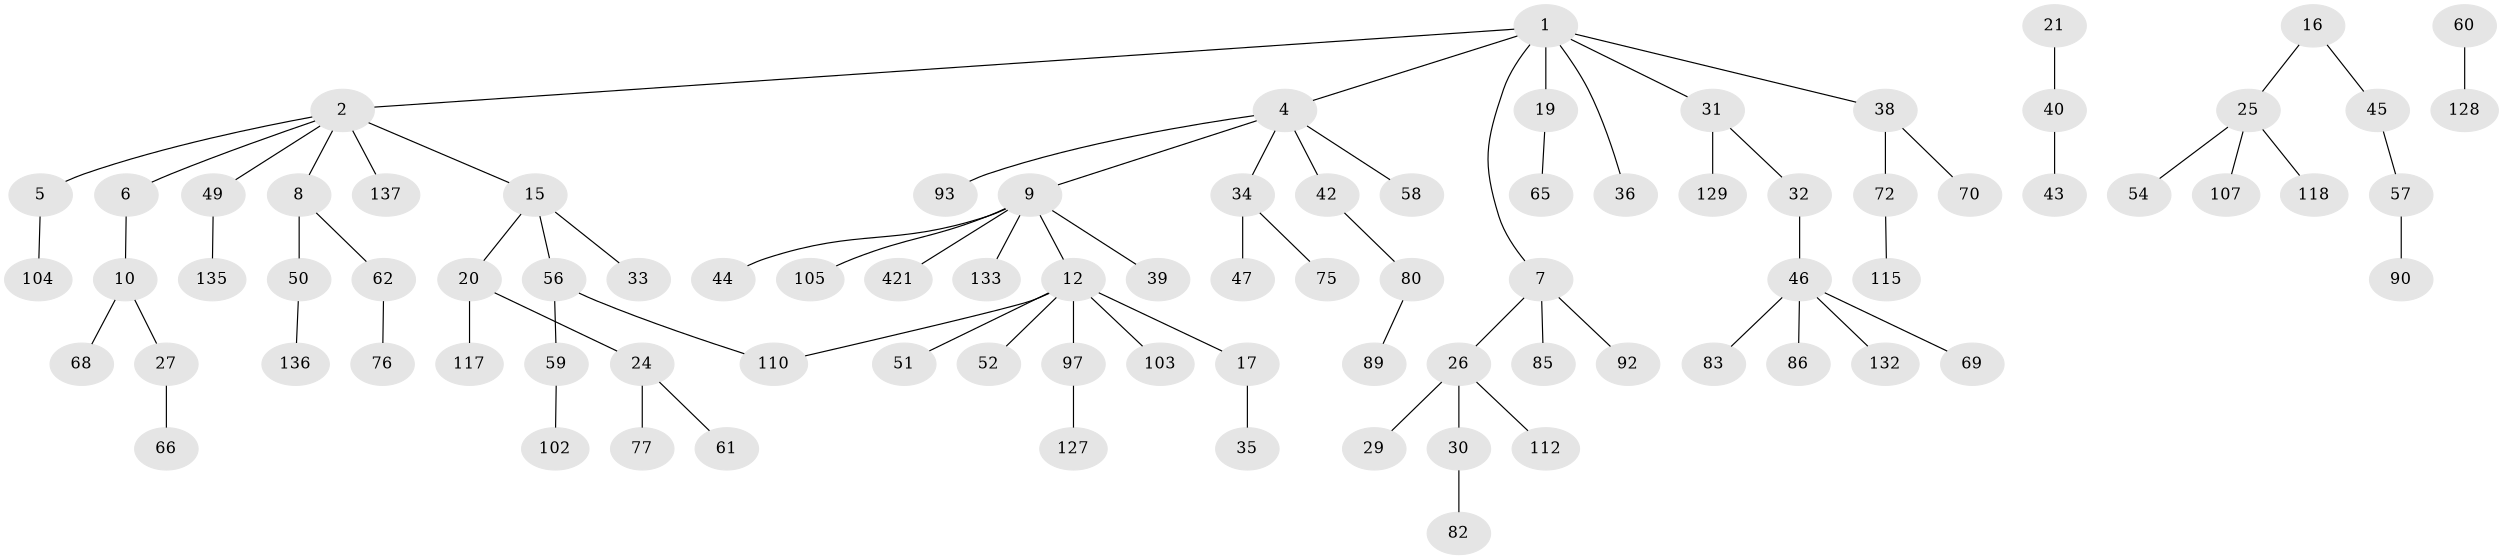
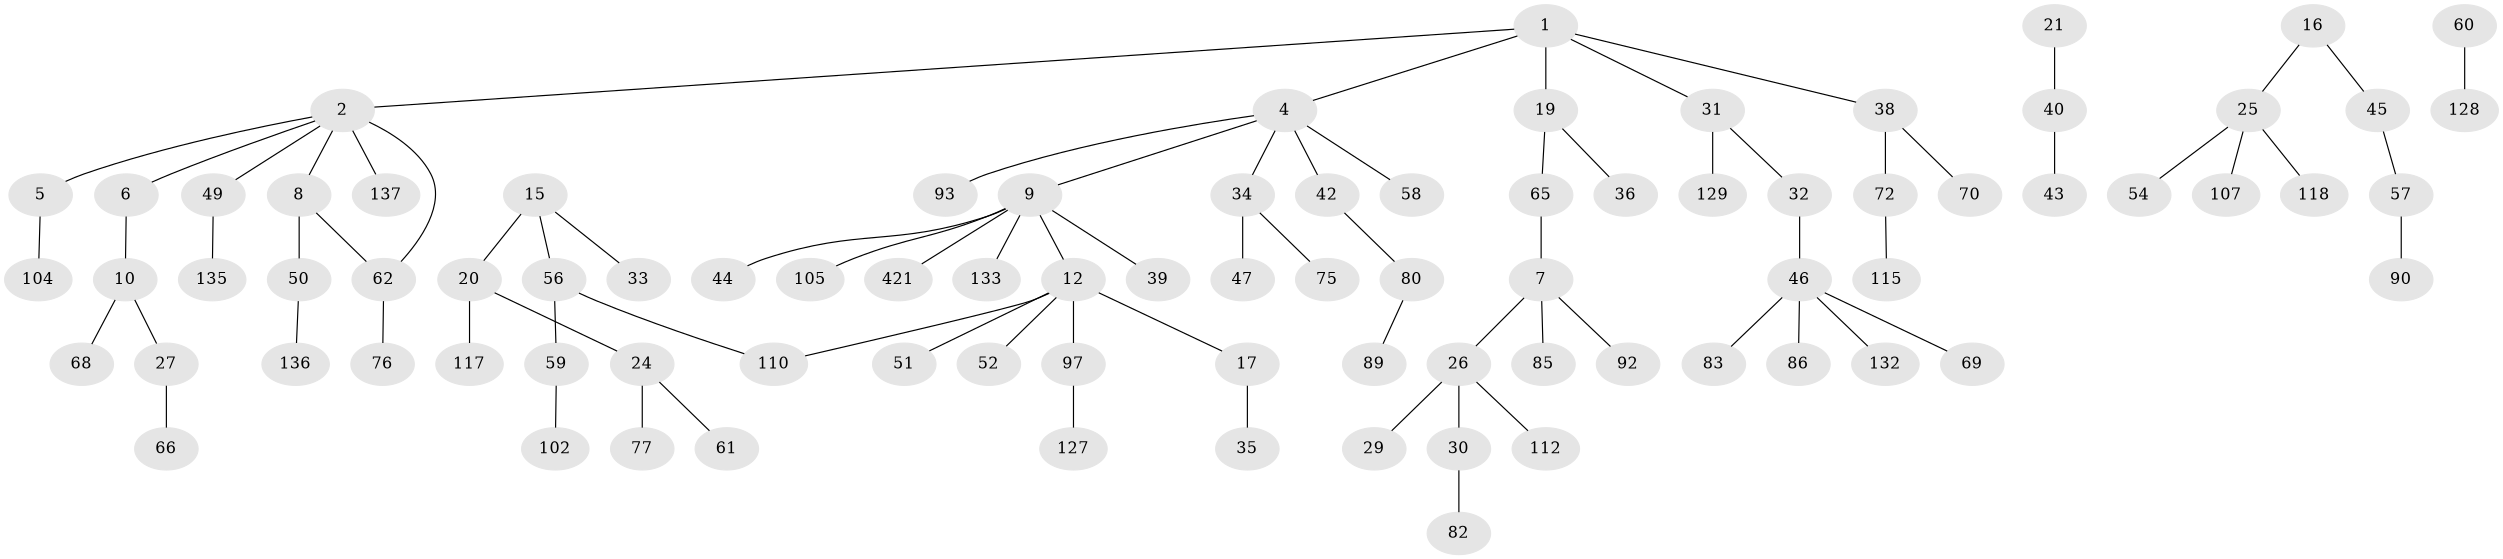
  graph {
    node [color=gray90 style=filled]
    1 [super="+11"]
    2 [super="+3"]
    4 [super="+48"]
    7 [super="+14"]
    19 [super="+88"]
    31 [super="+100"]
    36
    38 [super="+41"]
    5
    6 [super="+22"]
    8 [super="+18"]
    15 [super="+23"]
    49 [super="+67"]
    137
    9 [super="+111"]
    34 [super="+73"]
    42 [super="+71"]
    58 [super="+91"]
    93 [super="+96"]
    26 [super="+130"]
    85
    92 [super="+109"]
    65
    32 [super="+131"]
    129
    70
    72
    104
    10
    50 [super="+126"]
    62
    20 [super="+98"]
    33
    56 [super="+81"]
    135
    12 [super="+13"]
    39 [super="+120"]
    44
    105 [super="+119"]
    n40 [label=421]
    133
    47
    75 [super="+106"]
    80 [super="+84"]
    27 [super="+37"]
    68 [super="+95"]
    40 [super="+79"]
    21
    29
    30
    112
    136
    76 [super="+125"]
    17 [super="+124"]
    51
    52 [super="+64"]
    97 [super="+101"]
-   103
    110
    66
    16 [super="+53"]
    25 [super="+94"]
    45 [super="+87"]
    35 [super="+74"]
    127
    24
    117
    59 [super="+78"]
    54 [super="+122"]
    107 [super="+134"]
    118
    57
    61 [super="+63"]
    77 [super="+99"]
    43
    82
    60 [super="+116"]
    128
    46 [super="+55"]
    69
    83 [super="+108"]
    86
    132
    115
    89 [super="+123"]
    90 [super="+113"]
    102
    1 -- 2
    1 -- 4
-   1 -- 7
+   65 -- 7
    1 -- 19
    1 -- 31
-   1 -- 36
+   19 -- 36
    1 -- 38
    2 -- 5
    2 -- 6
    2 -- 8
-   2 -- 15
+   2 -- 62
    2 -- 49
    2 -- 137
    4 -- 9
    4 -- 34
    4 -- 42
    4 -- 58
    4 -- 93
    7 -- 26
    7 -- 85
    7 -- 92
    19 -- 65
    31 -- 32
    31 -- 129
    38 -- 70
    38 -- 72
    5 -- 104
    6 -- 10
    8 -- 50
    8 -- 62
    15 -- 20
    15 -- 33
    15 -- 56
    49 -- 135
    9 -- 12
    9 -- 39
    9 -- 44
    9 -- 105
    9 -- n40
    9 -- 133
    34 -- 47
    34 -- 75
    42 -- 80
    26 -- 29
    26 -- 30
    26 -- 112
    32 -- 46
    72 -- 115
    10 -- 27
    10 -- 68
    50 -- 136
    62 -- 76
    20 -- 24
    20 -- 117
    56 -- 110
    56 -- 59
    12 -- 17
    12 -- 51
    12 -- 52
    12 -- 97
-   12 -- 103
    12 -- 110
    80 -- 89
    27 -- 66
    40 -- 43
    21 -- 40
    30 -- 82
    17 -- 35
    97 -- 127
    16 -- 25
    16 -- 45
    25 -- 54
    25 -- 107
    25 -- 118
    45 -- 57
    24 -- 61
    24 -- 77
    59 -- 102
    57 -- 90
    60 -- 128
    46 -- 69
    46 -- 83
    46 -- 86
    46 -- 132
  }
